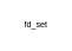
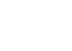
  <mxCell id="0" />
  <mxCell id="1" parent="0" />
- <mxCell id="2" value="fd_set" style="text;html=1;align=center;verticalAlign=middle;resizable=0;points=[];autosize=1;strokeColor=none;fillColor=none;" vertex="1" parent="1"><mxGeometry x="20" y="20" width="60" height="30" as="geometry" /></mxCell>
